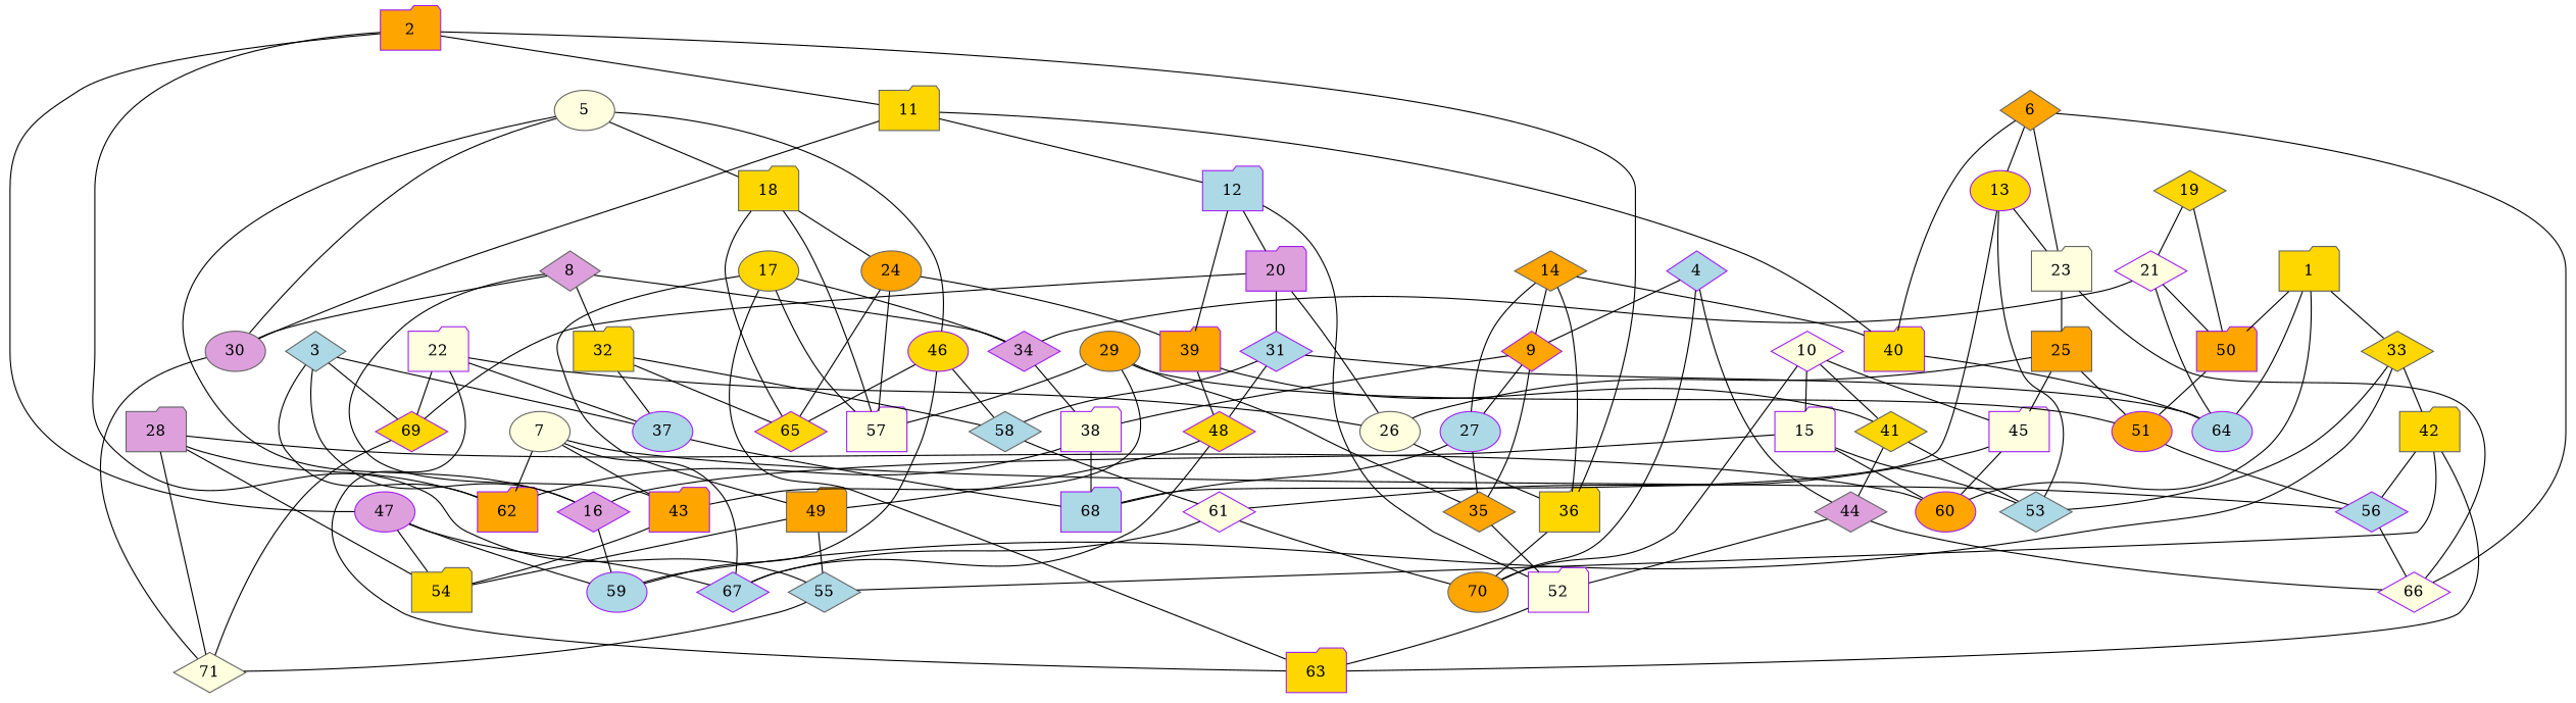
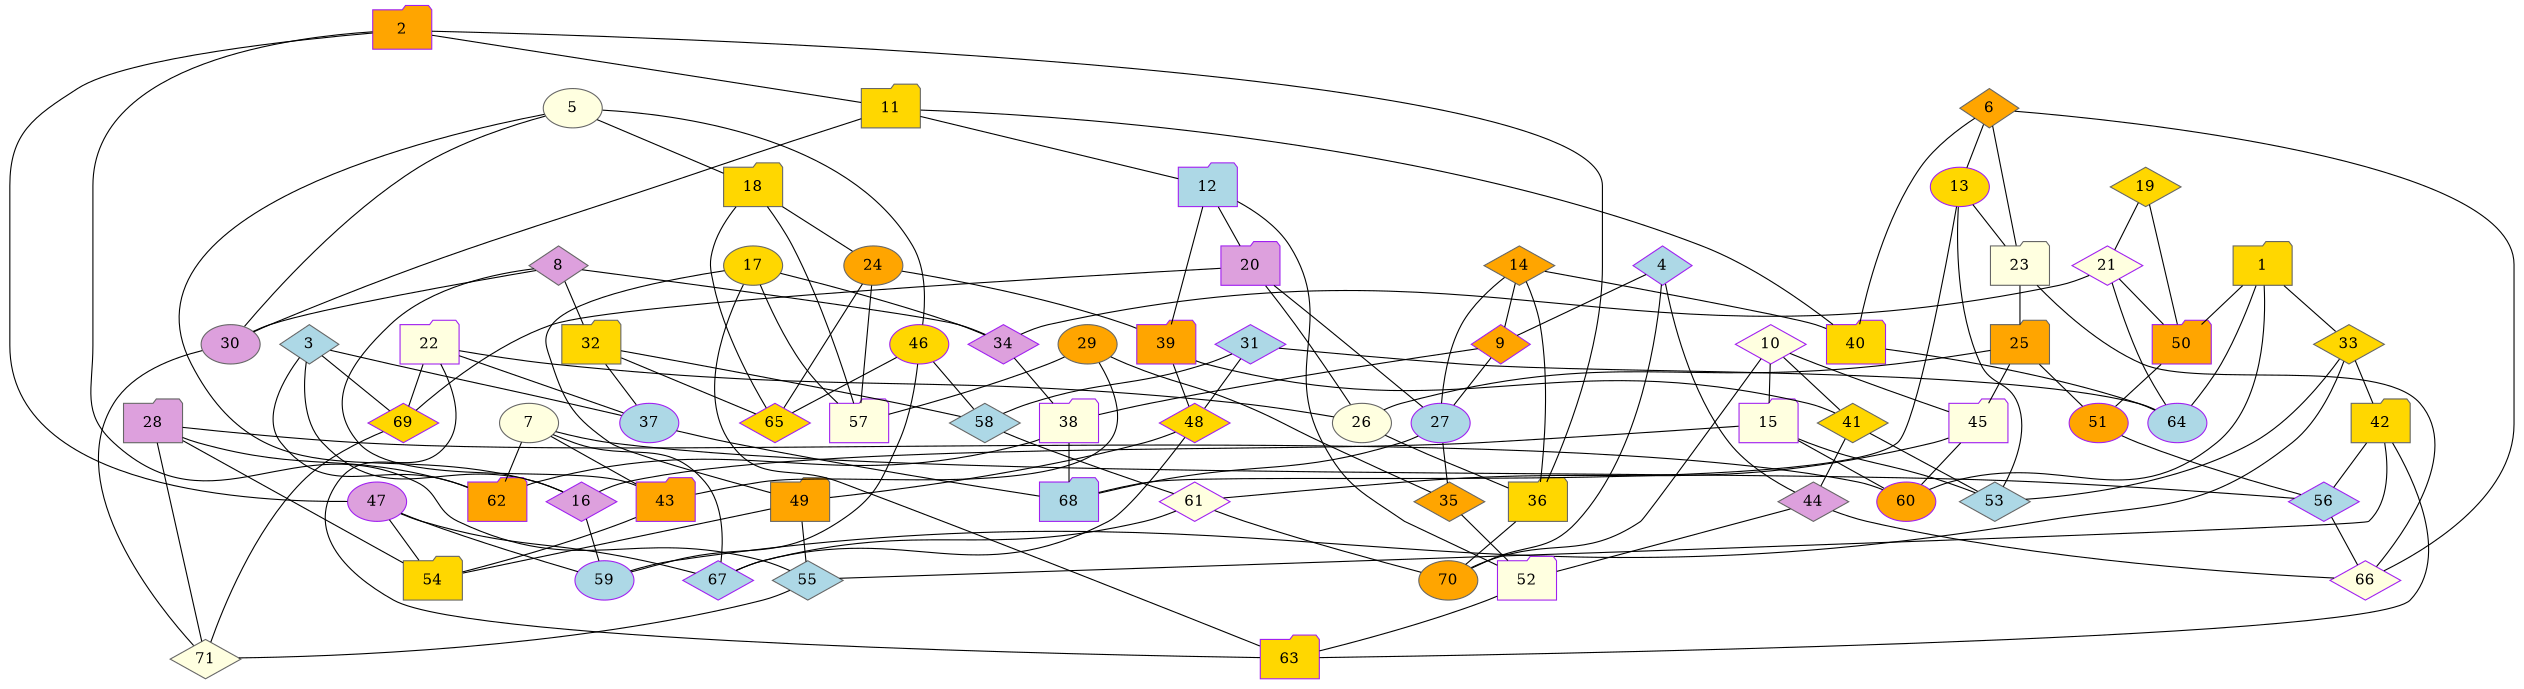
  graph {
    node [color=purple fillcolor=gold shape=folder style=filled]
    1 [color=gray40]
    33 [color=gray40 shape=diamond]
    50 [fillcolor=orange]
    60 [fillcolor=orange shape=ellipse]
    64 [fillcolor=lightblue shape=ellipse]
    53 [color=gray40 fillcolor=lightblue shape=diamond]
    59 [fillcolor=lightblue shape=ellipse]
    42 [color=gray40]
    51 [fillcolor=orange shape=ellipse]
    2 [fillcolor=orange]
    11 [color=gray40]
    36 [color=gray40]
    47 [fillcolor=plum shape=ellipse]
    55 [color=gray40 fillcolor=lightblue shape=diamond]
    30 [color=gray40 fillcolor=plum shape=ellipse]
    40
    12 [fillcolor=lightblue]
    70 [color=gray40 fillcolor=orange shape=ellipse]
    67 [fillcolor=lightblue shape=diamond]
    54 [color=gray40]
    71 [color=gray40 fillcolor=lightyellow shape=diamond]
    3 [color=gray40 fillcolor=lightblue shape=diamond]
    16 [fillcolor=plum shape=diamond]
    37 [fillcolor=lightblue shape=ellipse]
    62 [fillcolor=orange]
    69 [shape=diamond]
    68 [fillcolor=lightblue]
    4 [fillcolor=lightblue shape=diamond]
    9 [fillcolor=orange shape=diamond]
    44 [color=gray40 fillcolor=plum shape=diamond]
    27 [fillcolor=lightblue shape=ellipse]
    35 [color=gray40 fillcolor=orange shape=diamond]
    38 [fillcolor=lightyellow]
    19 [color=gray40 shape=diamond]
    21 [fillcolor=lightyellow shape=diamond]
    66 [fillcolor=lightyellow shape=diamond]
    52 [fillcolor=lightyellow]
    5 [color=gray40 fillcolor=lightyellow shape=ellipse]
    18 [color=gray40]
    46 [shape=ellipse]
    57 [fillcolor=lightyellow]
    24 [color=gray40 fillcolor=orange shape=ellipse]
    65 [shape=diamond]
    58 [color=gray40 fillcolor=lightblue shape=diamond]
    6 [color=gray40 fillcolor=orange shape=diamond]
    13 [shape=ellipse]
    23 [color=gray40 fillcolor=lightyellow]
    25 [color=gray40 fillcolor=orange]
    7 [color=gray40 fillcolor=lightyellow shape=ellipse]
    43 [fillcolor=orange]
    56 [fillcolor=lightblue shape=diamond]
    8 [color=gray40 fillcolor=plum shape=diamond]
    32 [color=gray40]
    34 [fillcolor=plum shape=diamond]
    10 [fillcolor=lightyellow shape=diamond]
    15 [fillcolor=lightyellow]
    41 [color=gray40 shape=diamond]
    45 [fillcolor=lightyellow]
    61 [fillcolor=lightyellow shape=diamond]
    20 [fillcolor=plum]
    39 [fillcolor=orange]
    26 [color=gray40 fillcolor=lightyellow shape=ellipse]
    31 [fillcolor=lightblue shape=diamond]
    48 [shape=diamond]
    63
    14 [color=gray40 fillcolor=orange shape=diamond]
    17 [color=gray40 shape=ellipse]
    49 [color=gray40 fillcolor=orange]
    22 [fillcolor=lightyellow]
    28 [color=gray40 fillcolor=plum]
    29 [color=gray40 fillcolor=orange shape=ellipse]
    1 -- 33
    1 -- 50
    1 -- 60
    1 -- 64
    33 -- 53
    33 -- 59
    33 -- 42
    50 -- 51
    42 -- 55
    42 -- 56
    42 -- 63
    51 -- 56
    2 -- 11
    2 -- 36
    2 -- 47
    2 -- 55
    11 -- 30
    11 -- 40
    11 -- 12
    36 -- 70
    47 -- 59
    47 -- 67
    47 -- 54
    55 -- 71
    30 -- 71
    40 -- 64
    12 -- 52
    12 -- 20
    12 -- 39
    3 -- 16
    3 -- 37
    3 -- 62
    3 -- 69
    16 -- 59
    37 -- 68
    69 -- 71
    4 -- 70
    4 -- 9
    4 -- 44
    9 -- 27
-   9 -- 35
    9 -- 38
    44 -- 66
    44 -- 52
    27 -- 68
    27 -- 35
    35 -- 52
    38 -- 62
    38 -- 68
    19 -- 50
    19 -- 21
    21 -- 50
    21 -- 64
    21 -- 34
    52 -- 63
    5 -- 30
    5 -- 16
    5 -- 18
    5 -- 46
    18 -- 57
    18 -- 24
    18 -- 65
    46 -- 59
    46 -- 65
    46 -- 58
    24 -- 57
    24 -- 65
    24 -- 39
    58 -- 61
    6 -- 40
    6 -- 66
    6 -- 13
    6 -- 23
    13 -- 53
    13 -- 68
    13 -- 23
    23 -- 66
    23 -- 25
    25 -- 51
    25 -- 45
    25 -- 26
    7 -- 67
    7 -- 62
    7 -- 43
    7 -- 56
    43 -- 54
    56 -- 66
    8 -- 30
    8 -- 43
    8 -- 32
    8 -- 34
    32 -- 37
    32 -- 65
    32 -- 58
    34 -- 38
    10 -- 70
    10 -- 15
    10 -- 41
    10 -- 45
    15 -- 60
    15 -- 53
    15 -- 16
    41 -- 53
    41 -- 44
    45 -- 60
    45 -- 61
    61 -- 70
    61 -- 67
    20 -- 69
    20 -- 26
-   20 -- 31
+   20 -- 27
    39 -- 41
    39 -- 48
    26 -- 36
    31 -- 64
    31 -- 58
    31 -- 48
    48 -- 67
    48 -- 49
    14 -- 36
    14 -- 40
    14 -- 9
    14 -- 27
    17 -- 57
    17 -- 34
    17 -- 63
    17 -- 49
    49 -- 55
    49 -- 54
    22 -- 37
    22 -- 69
    22 -- 26
    22 -- 63
    28 -- 60
    28 -- 54
    28 -- 71
    28 -- 62
-   29 -- 51
    29 -- 35
    29 -- 57
    29 -- 43
  }
